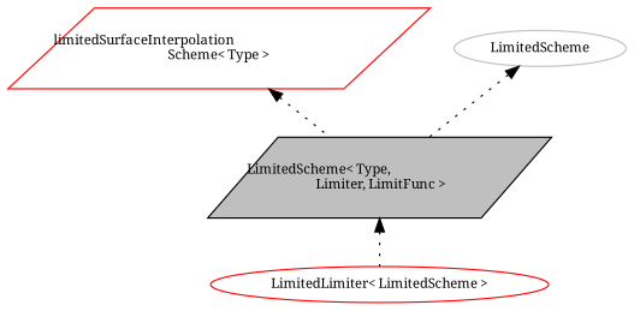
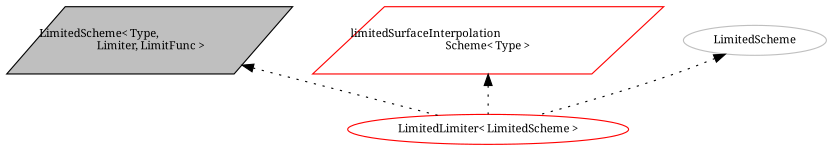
  digraph {
    fontname="Noto Serif"
    node [color=red fontname="Noto Serif" fontsize=10 shape=parallelogram]
    edge [color=black dir=back fontname="Noto Serif" fontsize=10 labelfontname=Helvetica labelfontsize=10 style=dotted]
    n1 [color=black fillcolor=grey75 fontcolor=black height=0.2 label="LimitedScheme\< Type,\l Limiter, LimitFunc \>" style=filled width=0.4]
    n2 [height=0.2 label="LimitedLimiter\< LimitedScheme \>" shape=ellipse width=0.4]
    n3 [height=0.2 label="limitedSurfaceInterpolation\lScheme\< Type \>" width=0.4]
    n4 [color=grey75 height=0.2 label=LimitedScheme shape=ellipse width=0.4]
    n1 -> n2
-   n3 -> n1
-   n4 -> n1
+   n3 -> n2
+   n4 -> n2
  }
